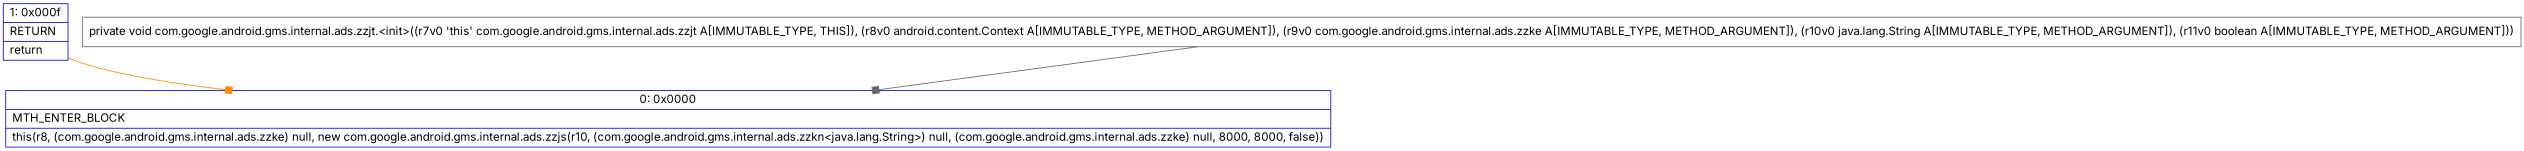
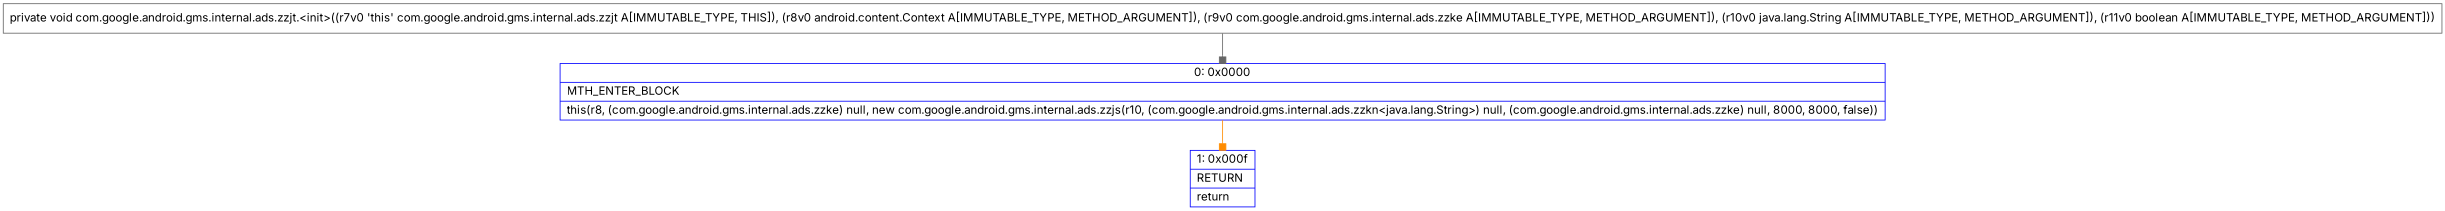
  digraph {
    fontname=Inter
    node [shape=record color=blue fontname=Inter]
    edge [arrowhead=box fontname=Inter]
    n1 [label="{0\:\ 0x0000|MTH_ENTER_BLOCK\l|this(r8, (com.google.android.gms.internal.ads.zzke) null, new com.google.android.gms.internal.ads.zzjs(r10, (com.google.android.gms.internal.ads.zzkn\<java.lang.String\>) null, (com.google.android.gms.internal.ads.zzke) null, 8000, 8000, false))\l}"]
    n2 [label="{1\:\ 0x000f|RETURN\l|return\l}"]
    n3 [label="{private void com.google.android.gms.internal.ads.zzjt.\<init\>((r7v0 'this' com.google.android.gms.internal.ads.zzjt A[IMMUTABLE_TYPE, THIS]), (r8v0 android.content.Context A[IMMUTABLE_TYPE, METHOD_ARGUMENT]), (r9v0 com.google.android.gms.internal.ads.zzke A[IMMUTABLE_TYPE, METHOD_ARGUMENT]), (r10v0 java.lang.String A[IMMUTABLE_TYPE, METHOD_ARGUMENT]), (r11v0 boolean A[IMMUTABLE_TYPE, METHOD_ARGUMENT])) }" color=gray40]
-   n2 -> n1 [color=darkorange]
+   n1 -> n2 [color=darkorange]
    n3 -> n1 [color=gray40]
  }
